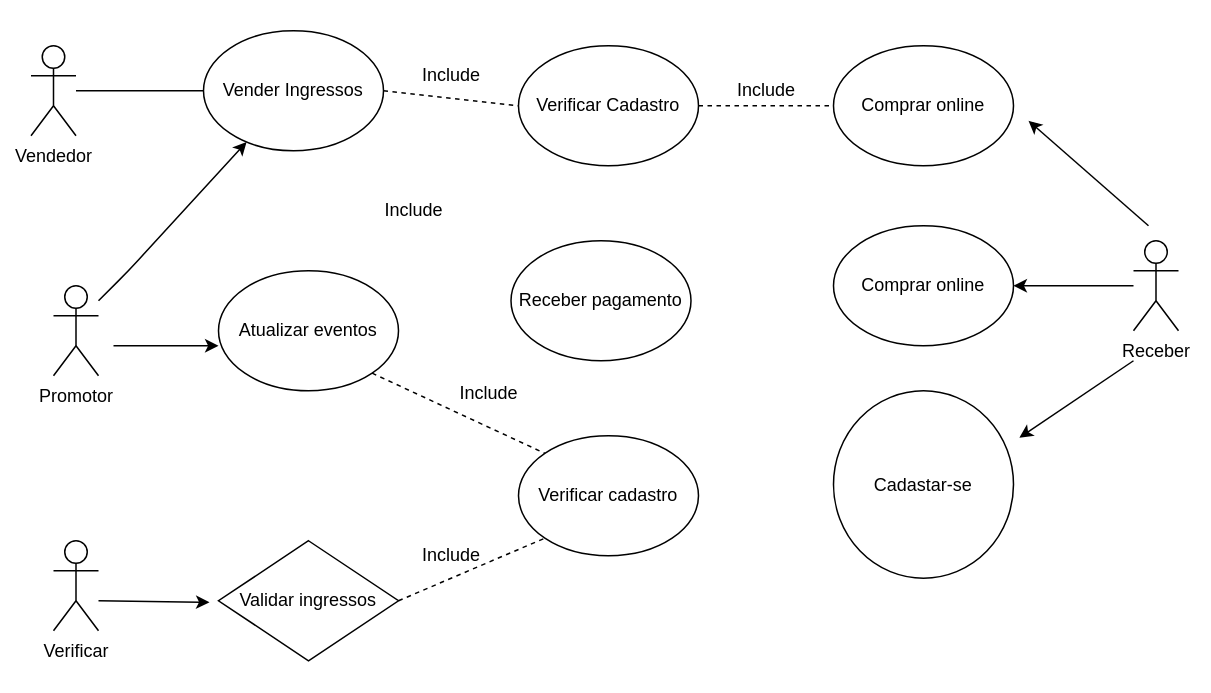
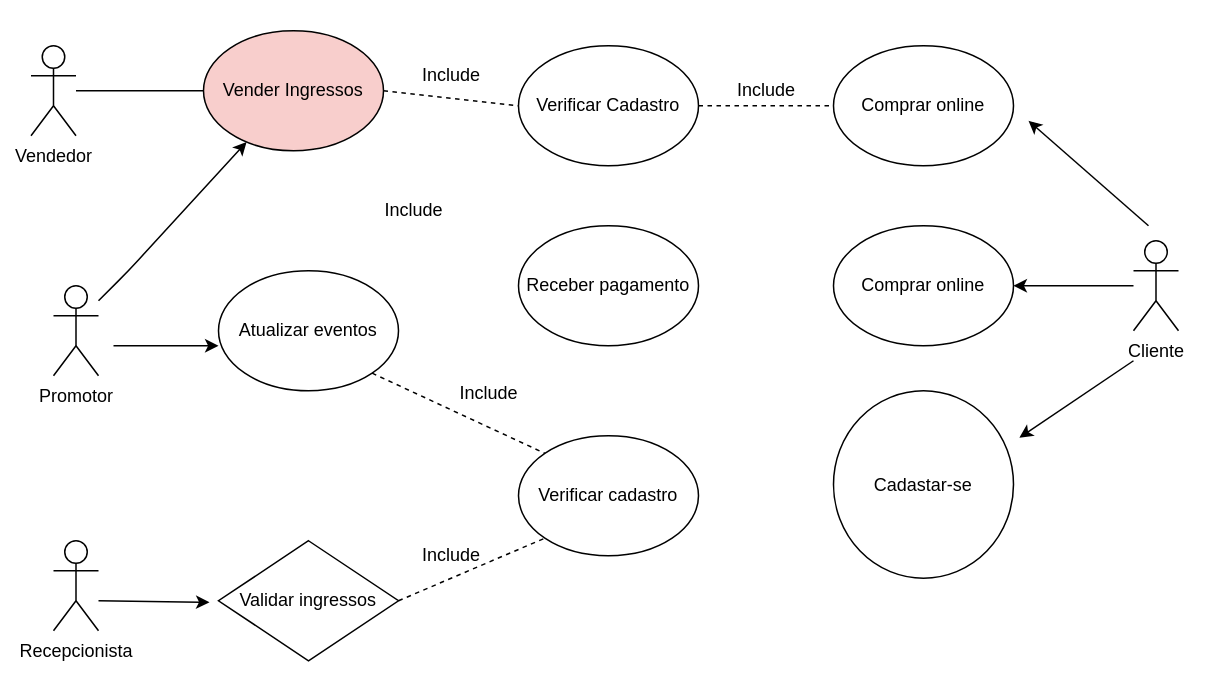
  <mxCell id="0" />
  <mxCell id="1" parent="0" />
  <mxCell id="2" value="" style="edgeStyle=orthogonalEdgeStyle;rounded=0;orthogonalLoop=1;jettySize=auto;html=1;" edge="1" parent="1" source="3"><mxGeometry relative="1" as="geometry"><mxPoint x="175" y="60" as="targetPoint" /></mxGeometry></mxCell>
  <mxCell id="3" value="Vendedor" style="shape=umlActor;verticalLabelPosition=bottom;labelBackgroundColor=#ffffff;verticalAlign=top;html=1;outlineConnect=0;" vertex="1" parent="1"><mxGeometry x="20" y="30" width="30" height="60" as="geometry" /></mxCell>
  <mxCell id="4" value="Promotor" style="shape=umlActor;verticalLabelPosition=bottom;labelBackgroundColor=#ffffff;verticalAlign=top;html=1;outlineConnect=0;" vertex="1" parent="1"><mxGeometry x="35" y="190" width="30" height="60" as="geometry" /></mxCell>
- <mxCell id="5" value="Verificar" style="shape=umlActor;verticalLabelPosition=bottom;labelBackgroundColor=#ffffff;verticalAlign=top;html=1;outlineConnect=0;" vertex="1" parent="1"><mxGeometry x="35" y="360" width="30" height="60" as="geometry" /></mxCell>
- <mxCell id="6" value="Vender Ingressos" style="ellipse;whiteSpace=wrap;html=1;" vertex="1" parent="1"><mxGeometry x="135" y="20" width="120" height="80" as="geometry" /></mxCell>
+ <mxCell id="5" value="Recepcionista" style="shape=umlActor;verticalLabelPosition=bottom;labelBackgroundColor=#ffffff;verticalAlign=top;html=1;outlineConnect=0;" vertex="1" parent="1"><mxGeometry x="35" y="360" width="30" height="60" as="geometry" /></mxCell>
+ <mxCell id="6" value="Vender Ingressos" style="ellipse;whiteSpace=wrap;html=1;fillColor=#f8cecc;" vertex="1" parent="1"><mxGeometry x="135" y="20" width="120" height="80" as="geometry" /></mxCell>
  <mxCell id="7" value="" style="edgeStyle=orthogonalEdgeStyle;rounded=0;orthogonalLoop=1;jettySize=auto;html=1;" edge="1" parent="1" source="8" target="11"><mxGeometry relative="1" as="geometry" /></mxCell>
- <mxCell id="8" value="Receber" style="shape=umlActor;verticalLabelPosition=bottom;labelBackgroundColor=#ffffff;verticalAlign=top;html=1;outlineConnect=0;" vertex="1" parent="1"><mxGeometry x="755" y="160" width="30" height="60" as="geometry" /></mxCell>
+ <mxCell id="8" value="Cliente" style="shape=umlActor;verticalLabelPosition=bottom;labelBackgroundColor=#ffffff;verticalAlign=top;html=1;outlineConnect=0;" vertex="1" parent="1"><mxGeometry x="755" y="160" width="30" height="60" as="geometry" /></mxCell>
  <mxCell id="9" value="Verificar Cadastro" style="ellipse;whiteSpace=wrap;html=1;" vertex="1" parent="1"><mxGeometry x="345" y="30" width="120" height="80" as="geometry" /></mxCell>
  <mxCell id="10" value="Comprar online" style="ellipse;whiteSpace=wrap;html=1;" vertex="1" parent="1"><mxGeometry x="555" y="30" width="120" height="80" as="geometry" /></mxCell>
  <mxCell id="11" value="Comprar online" style="ellipse;whiteSpace=wrap;html=1;" vertex="1" parent="1"><mxGeometry x="555" y="150" width="120" height="80" as="geometry" /></mxCell>
  <mxCell id="12" value="Cadastar-se" style="ellipse;whiteSpace=wrap;html=1;" vertex="1" parent="1"><mxGeometry x="555" y="260" width="120" height="125" as="geometry" /></mxCell>
- <mxCell id="13" value="Receber pagamento" style="ellipse;whiteSpace=wrap;html=1;" vertex="1" parent="1"><mxGeometry x="340" y="160" width="120" height="80" as="geometry" /></mxCell>
+ <mxCell id="13" value="Receber pagamento" style="ellipse;whiteSpace=wrap;html=1;" vertex="1" parent="1"><mxGeometry x="345" y="150" width="120" height="80" as="geometry" /></mxCell>
  <mxCell id="14" value="" style="endArrow=classic;html=1;" edge="1" parent="1"><mxGeometry width="50" height="50" relative="1" as="geometry"><mxPoint x="765" y="150" as="sourcePoint" /><mxPoint x="685" y="80" as="targetPoint" /><Array as="points" /></mxGeometry></mxCell>
  <mxCell id="15" value="" style="endArrow=classic;html=1;entryX=1.033;entryY=0.25;entryDx=0;entryDy=0;entryPerimeter=0;" edge="1" parent="1" target="12"><mxGeometry width="50" height="50" relative="1" as="geometry"><mxPoint x="755" y="240" as="sourcePoint" /><mxPoint x="425" y="220" as="targetPoint" /></mxGeometry></mxCell>
  <mxCell id="16" value="" style="endArrow=none;dashed=1;html=1;entryX=0;entryY=0.5;entryDx=0;entryDy=0;exitX=1;exitY=0.5;exitDx=0;exitDy=0;" edge="1" parent="1" source="9" target="10"><mxGeometry width="50" height="50" relative="1" as="geometry"><mxPoint x="375" y="270" as="sourcePoint" /><mxPoint x="425" y="220" as="targetPoint" /></mxGeometry></mxCell>
  <mxCell id="17" value="" style="endArrow=none;dashed=1;html=1;exitX=1;exitY=0.5;exitDx=0;exitDy=0;entryX=0;entryY=0.5;entryDx=0;entryDy=0;" edge="1" parent="1" source="6" target="9"><mxGeometry width="50" height="50" relative="1" as="geometry"><mxPoint x="375" y="270" as="sourcePoint" /><mxPoint x="425" y="220" as="targetPoint" /></mxGeometry></mxCell>
  <mxCell id="18" value="Include" style="text;html=1;align=center;verticalAlign=middle;resizable=0;points=[];autosize=1;" vertex="1" parent="1"><mxGeometry x="275" y="40" width="50" height="20" as="geometry" /></mxCell>
  <mxCell id="19" value="Include" style="text;html=1;align=center;verticalAlign=middle;resizable=0;points=[];autosize=1;" vertex="1" parent="1"><mxGeometry x="485" y="50" width="50" height="20" as="geometry" /></mxCell>
  <mxCell id="20" value="Include" style="text;html=1;align=center;verticalAlign=middle;resizable=0;points=[];autosize=1;" vertex="1" parent="1"><mxGeometry x="250" y="130" width="50" height="20" as="geometry" /></mxCell>
  <mxCell id="21" value="" style="endArrow=classic;html=1;" edge="1" parent="1" target="6"><mxGeometry width="50" height="50" relative="1" as="geometry"><mxPoint x="65" y="200" as="sourcePoint" /><mxPoint x="115" y="140" as="targetPoint" /><Array as="points"><mxPoint x="85" y="180" /></Array></mxGeometry></mxCell>
  <mxCell id="22" value="Atualizar eventos" style="ellipse;whiteSpace=wrap;html=1;" vertex="1" parent="1"><mxGeometry x="145" y="180" width="120" height="80" as="geometry" /></mxCell>
  <mxCell id="23" value="" style="endArrow=classic;html=1;" edge="1" parent="1"><mxGeometry width="50" height="50" relative="1" as="geometry"><mxPoint x="75" y="230" as="sourcePoint" /><mxPoint x="145" y="230" as="targetPoint" /></mxGeometry></mxCell>
  <mxCell id="24" value="Validar ingressos" style="rhombus;whiteSpace=wrap;html=1;" vertex="1" parent="1"><mxGeometry x="145" y="360" width="120" height="80" as="geometry" /></mxCell>
  <mxCell id="25" value="" style="endArrow=classic;html=1;entryX=-0.05;entryY=0.513;entryDx=0;entryDy=0;entryPerimeter=0;" edge="1" parent="1" target="24"><mxGeometry width="50" height="50" relative="1" as="geometry"><mxPoint x="65" y="400" as="sourcePoint" /><mxPoint x="115" y="350" as="targetPoint" /></mxGeometry></mxCell>
  <mxCell id="26" value="Verificar cadastro" style="ellipse;whiteSpace=wrap;html=1;" vertex="1" parent="1"><mxGeometry x="345" y="290" width="120" height="80" as="geometry" /></mxCell>
  <mxCell id="27" value="" style="endArrow=none;dashed=1;html=1;exitX=1;exitY=1;exitDx=0;exitDy=0;entryX=0;entryY=0;entryDx=0;entryDy=0;" edge="1" parent="1" source="22" target="26"><mxGeometry width="50" height="50" relative="1" as="geometry"><mxPoint x="375" y="270" as="sourcePoint" /><mxPoint x="425" y="220" as="targetPoint" /></mxGeometry></mxCell>
  <mxCell id="28" value="" style="endArrow=none;dashed=1;html=1;exitX=1;exitY=0.5;exitDx=0;exitDy=0;entryX=0;entryY=1;entryDx=0;entryDy=0;" edge="1" parent="1" source="24" target="26"><mxGeometry width="50" height="50" relative="1" as="geometry"><mxPoint x="375" y="270" as="sourcePoint" /><mxPoint x="425" y="220" as="targetPoint" /></mxGeometry></mxCell>
  <mxCell id="29" value="Include" style="text;html=1;align=center;verticalAlign=middle;resizable=0;points=[];autosize=1;" vertex="1" parent="1"><mxGeometry x="275" y="360" width="50" height="20" as="geometry" /></mxCell>
  <mxCell id="30" value="Include" style="text;html=1;align=center;verticalAlign=middle;resizable=0;points=[];autosize=1;" vertex="1" parent="1"><mxGeometry x="300" y="252" width="50" height="20" as="geometry" /></mxCell>
